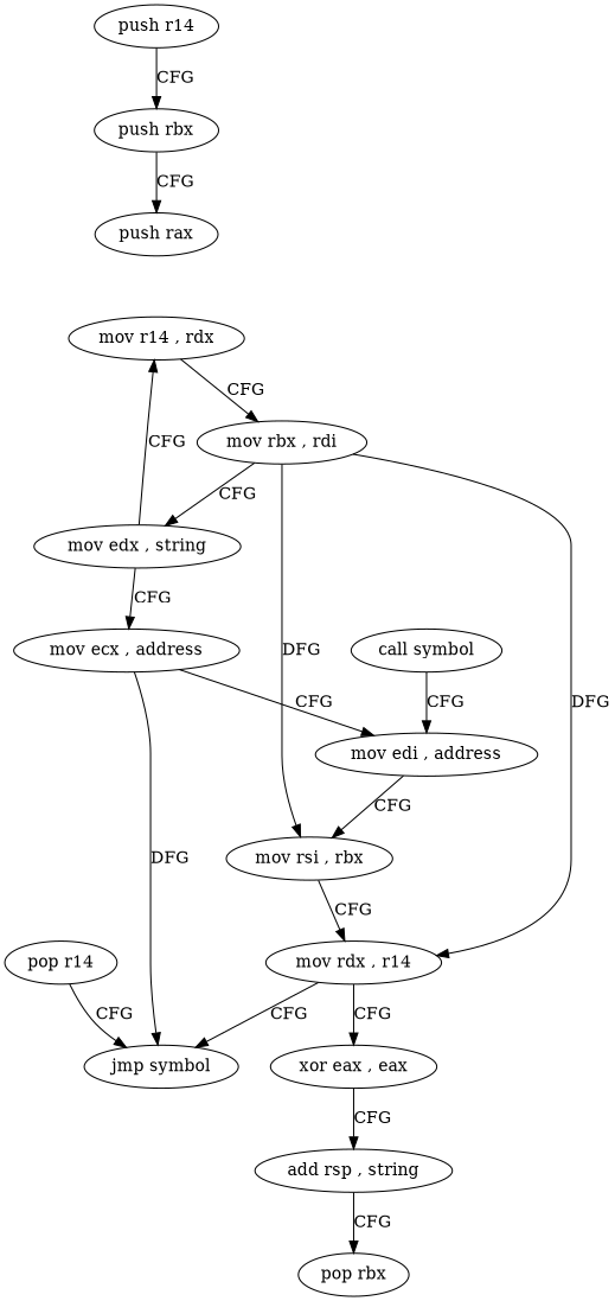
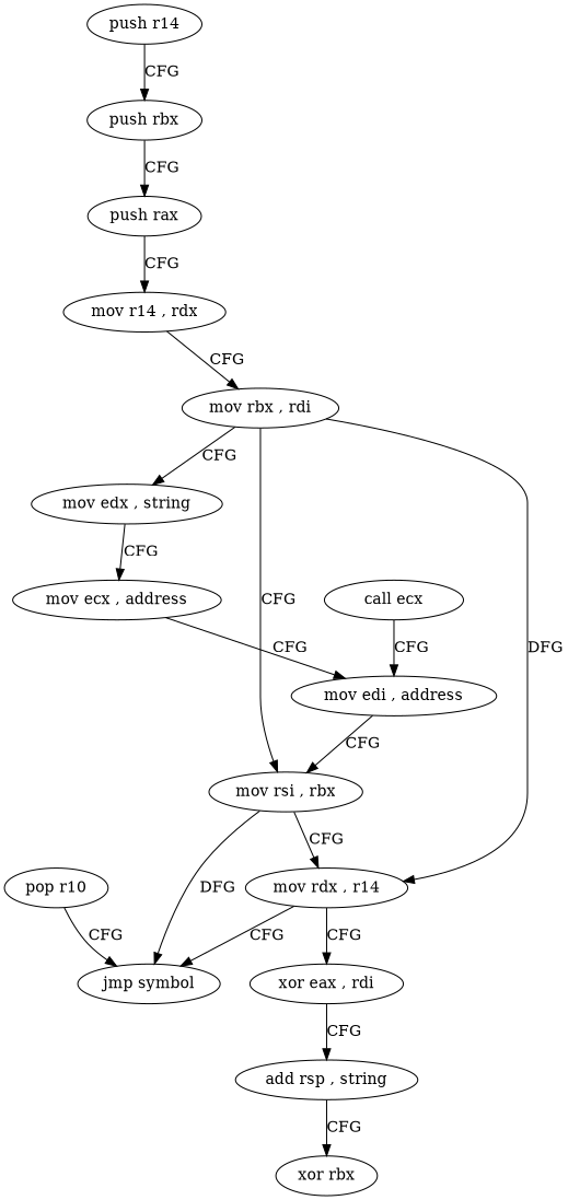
  digraph {
    n1 [label="push r14"]
    n2 [label="push rbx"]
    n3 [label="push rax"]
    n4 [label="mov r14 , rdx"]
    n5 [label="mov rbx , rdi"]
    n6 [label="mov rdx , r14"]
    n7 [label="mov edx , string"]
    n8 [label="mov rsi , rbx"]
    n9 [label="jmp symbol"]
-   n10 [label="xor eax , eax"]
+   n10 [label="xor eax , rdi"]
    n11 [label="mov ecx , address"]
    n12 [label="mov edi , address"]
-   n13 [label="call symbol"]
+   n13 [label="call ecx"]
    n14 [label="add rsp , string"]
-   n15 [label="pop rbx"]
-   n16 [label="pop r14"]
+   n15 [label="xor rbx"]
+   n16 [label="pop r10"]
    n1 -> n2 [label=CFG]
    n2 -> n3 [label=CFG]
-   n7 -> n4 [label=CFG]
+   n3 -> n4 [label=CFG]
    n4 -> n5 [label=CFG]
    n5 -> n6 [label=DFG]
    n5 -> n7 [label=CFG]
-   n5 -> n8 [label=DFG]
+   n5 -> n8 [label=CFG]
    n6 -> n9 [label=CFG]
    n6 -> n10 [label=CFG]
    n7 -> n11 [label=CFG]
    n8 -> n6 [label=CFG]
-   n11 -> n9 [label=DFG]
+   n8 -> n9 [label=DFG]
    n10 -> n14 [label=CFG]
    n11 -> n12 [label=CFG]
    n12 -> n8 [label=CFG]
    n13 -> n12 [label=CFG]
    n14 -> n15 [label=CFG]
    n16 -> n9 [label=CFG]
  }
